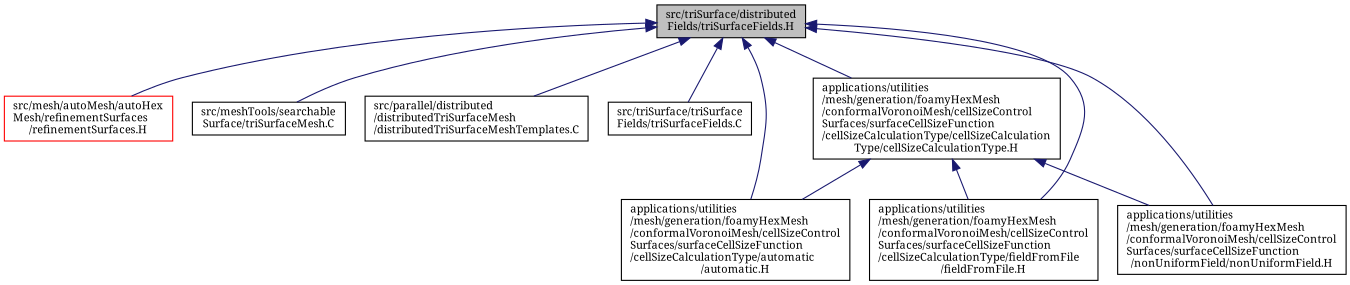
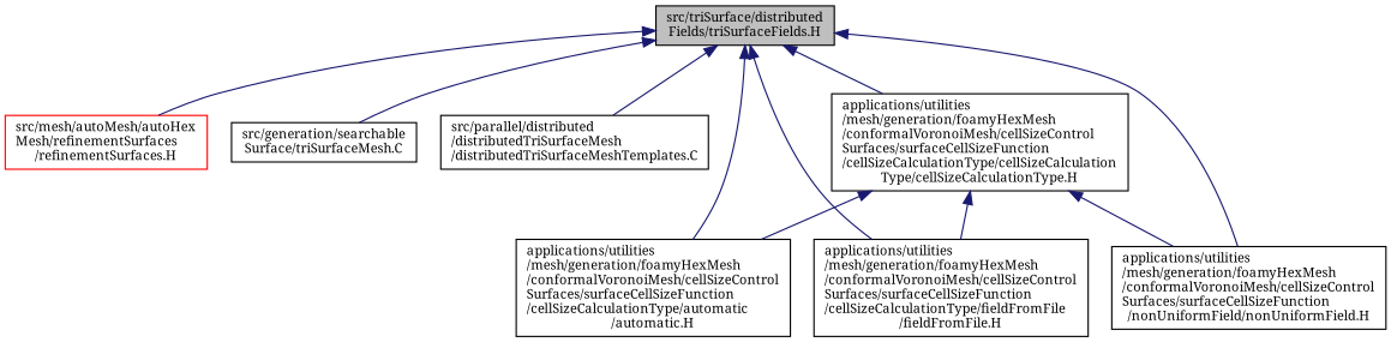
  digraph {
    fontname="Noto Serif"
    node [color=black fontname="Noto Serif" fontsize=10 shape=record]
    edge [color=midnightblue dir=back fontname="Noto Serif" fontsize=10 labelfontname=FreeSans labelfontsize=10 style=solid]
    n1 [fillcolor=grey75 fontcolor=black height=0.2 label="src/triSurface/distributed\lFields/triSurfaceFields.H" style=filled width=0.4]
    n2 [color=red height=0.2 label="src/mesh/autoMesh/autoHex\lMesh/refinementSurfaces\l/refinementSurfaces.H" width=0.4]
-   n3 [height=0.2 label="src/meshTools/searchable\lSurface/triSurfaceMesh.C" width=0.4]
+   n3 [height=0.2 label="src/generation/searchable\lSurface/triSurfaceMesh.C" width=0.4]
    n4 [height=0.2 label="src/parallel/distributed\l/distributedTriSurfaceMesh\l/distributedTriSurfaceMeshTemplates.C" width=0.4]
-   n5 [height=0.2 label="src/triSurface/triSurface\lFields/triSurfaceFields.C" width=0.4]
    n6 [height=0.2 label="applications/utilities\l/mesh/generation/foamyHexMesh\l/conformalVoronoiMesh/cellSizeControl\lSurfaces/surfaceCellSizeFunction\l/cellSizeCalculationType/automatic\l/automatic.H" width=0.4]
    n7 [height=0.2 label="applications/utilities\l/mesh/generation/foamyHexMesh\l/conformalVoronoiMesh/cellSizeControl\lSurfaces/surfaceCellSizeFunction\l/cellSizeCalculationType/cellSizeCalculation\lType/cellSizeCalculationType.H" width=0.4]
    n8 [height=0.2 label="applications/utilities\l/mesh/generation/foamyHexMesh\l/conformalVoronoiMesh/cellSizeControl\lSurfaces/surfaceCellSizeFunction\l/cellSizeCalculationType/fieldFromFile\l/fieldFromFile.H" width=0.4]
    n9 [height=0.2 label="applications/utilities\l/mesh/generation/foamyHexMesh\l/conformalVoronoiMesh/cellSizeControl\lSurfaces/surfaceCellSizeFunction\l/nonUniformField/nonUniformField.H" width=0.4]
    n1 -> n2
    n1 -> n3
    n1 -> n4
-   n1 -> n5
    n1 -> n6
    n1 -> n7
    n1 -> n8
    n1 -> n9
    n7 -> n6
    n7 -> n8
    n7 -> n9
  }
